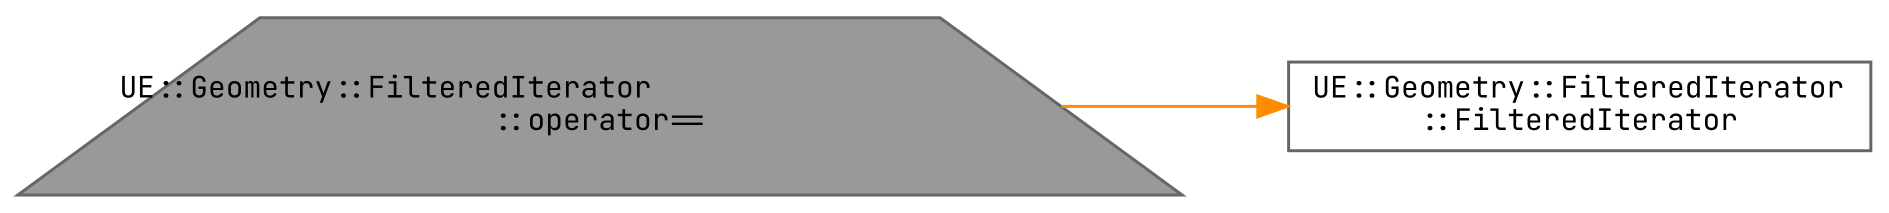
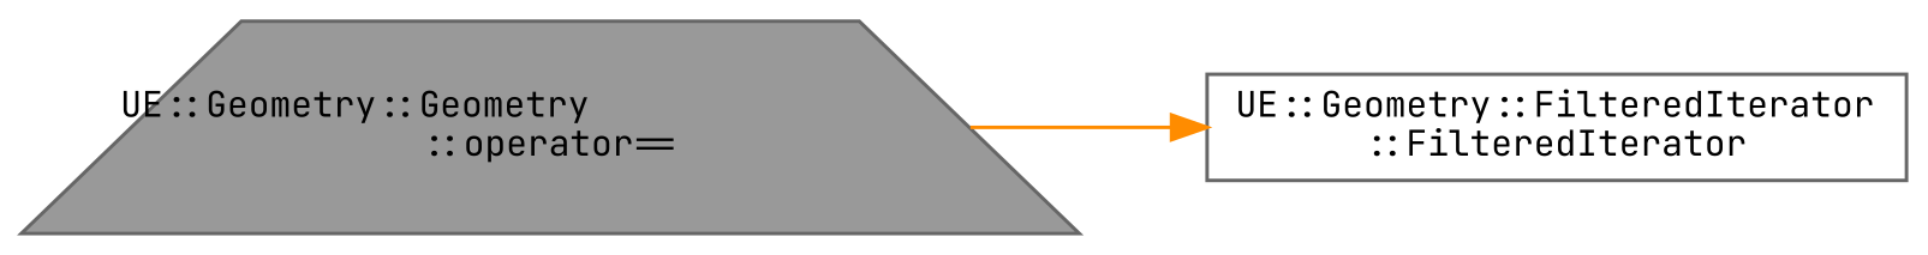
  digraph {
    rankdir=LR
    fontname="JetBrains Mono"
    node [fontname="JetBrains Mono" fontsize=10 style=filled]
-   n1 [color=gray40 fillcolor=grey60 fontcolor=black height=0.2 label="UE::Geometry::FilteredIterator\l::operator==" shape=trapezium width=0.4]
+   n1 [color=gray40 fillcolor=grey60 fontcolor=black height=0.2 label="UE::Geometry::Geometry\l::operator==" shape=trapezium width=0.4]
    n2 [color=grey40 fillcolor=white height=0.2 label="UE::Geometry::FilteredIterator\l::FilteredIterator" shape=box width=0.4]
    n1 -> n2 [color=darkorange fontname="JetBrains Mono" fontsize=10 labelfontname=Helvetica labelfontsize=10 style=solid]
  }
